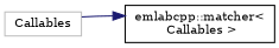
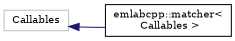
  digraph {
    rankdir=LR
    fontname="DejaVu Serif"
    node [fillcolor=white fontname="DejaVu Serif" fontsize=10 shape=record style=filled]
    n1 [color=grey75 height=0.2 label=Callables width=0.4]
    n2 [color=black height=0.2 label="emlabcpp::matcher\<\l Callables \>" width=0.4]
-   n2 -> n1 [color=midnightblue dir=back fontname="DejaVu Serif" fontsize=10 labelfontname=Helvetica labelfontsize=10 style=solid]
+   n1 -> n2 [color=midnightblue dir=back fontname="DejaVu Serif" fontsize=10 labelfontname=Helvetica labelfontsize=10 style=solid]
  }
